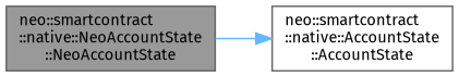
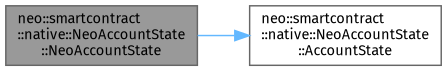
  digraph {
    rankdir=LR
    fontname="Fira Sans"
    node [fontname="Fira Sans" fontsize=10 shape=box style=filled]
    n1 [color=gray40 fillcolor=grey60 fontcolor=black height=0.2 label="neo::smartcontract\l::native::NeoAccountState\l::NeoAccountState" width=0.4]
-   n2 [color=grey40 fillcolor=white height=0.2 label="neo::smartcontract\l::native::AccountState\l::AccountState" width=0.4]
+   n2 [color=grey40 fillcolor=white height=0.2 label="neo::smartcontract\l::native::NeoAccountState\l::AccountState" width=0.4]
    n1 -> n2 [color=steelblue1 fontname="Fira Sans" fontsize=10 labelfontname=Helvetica labelfontsize=10 style=solid]
  }
